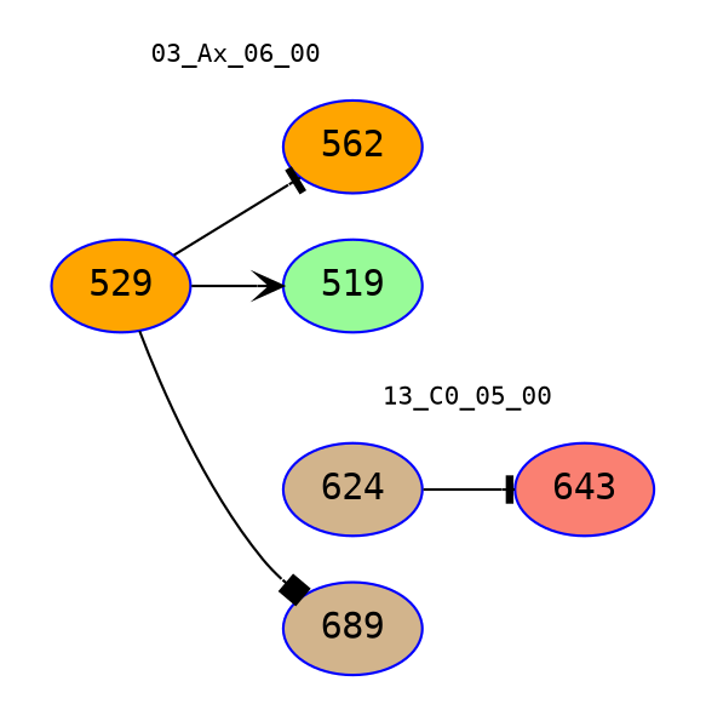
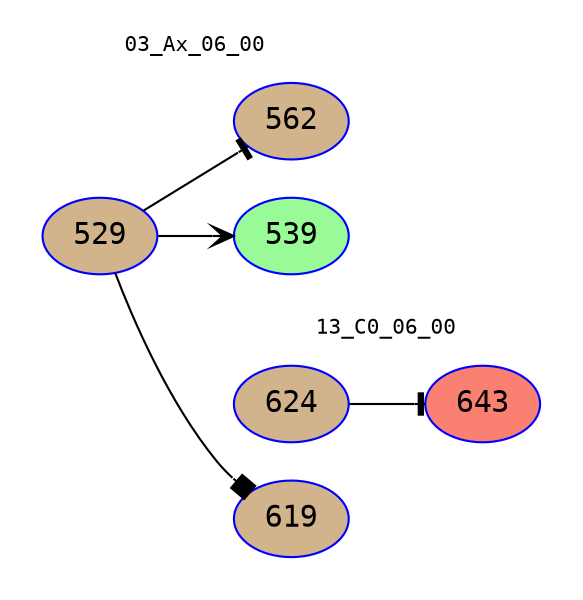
  digraph {
    fontname="DejaVu Sans Mono"
    rankdir=LR
    node [color=blue fillcolor=orange fontname="DejaVu Sans Mono" style=filled]
    edge [arrowhead=tee color=black fontname="DejaVu Sans Mono"]
-   n1 [label=529]
-   n2 [fillcolor=palegreen label=519]
-   n3 [label=562]
+   n1 [fillcolor=tan label=529]
+   n2 [fillcolor=palegreen label=539]
+   n3 [fillcolor=tan label=562]
    n4 [fillcolor=tan label=624]
-   n5 [fillcolor=tan label=689]
+   n5 [fillcolor=tan label=619]
    n6 [fillcolor=salmon label=643]
    subgraph cluster_1 {
      color=white
      fontsize=10
      label="03_Ax_06_00"
      n1
      n2
      n3
    }
    subgraph cluster_2 {
      color=white
      fontsize=10
-     label="13_C0_05_00"
+     label="13_C0_06_00"
      n4
      n5
      n6
    }
    n1 -> n2 [arrowhead=vee]
    n1 -> n3
    n1 -> n5 [arrowhead=box]
    n4 -> n6
  }
